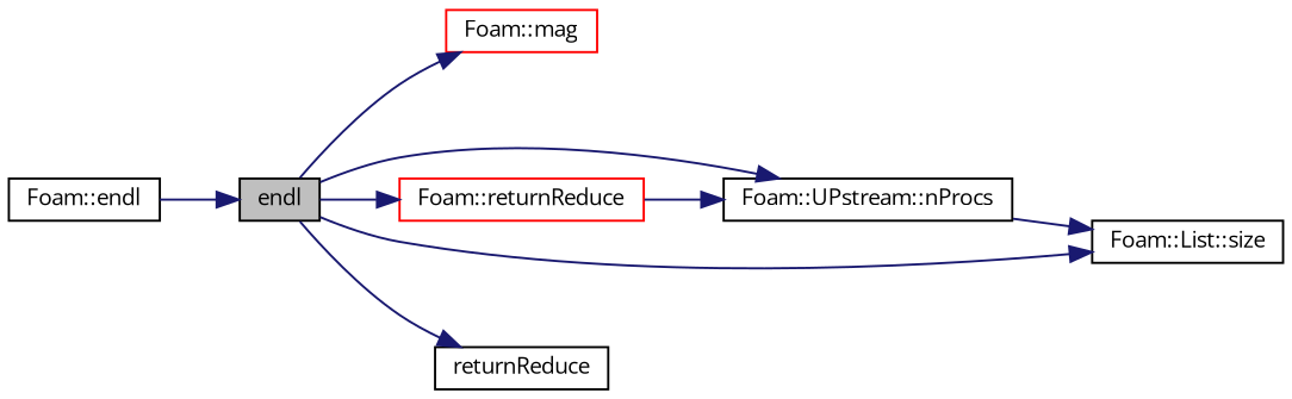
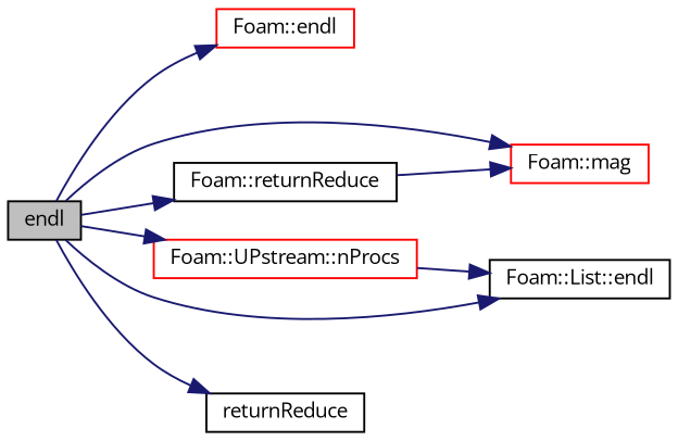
  digraph {
    fontname="Open Sans"
    rankdir=LR
    node [color=black fontname="Open Sans" fontsize=10 shape=record]
    edge [color=midnightblue fontname="Open Sans" fontsize=10 labelfontname=FreeSans labelfontsize=10 style=solid]
    n1 [fillcolor=grey75 fontcolor=black height=0.2 label=endl style=filled width=0.4]
-   n2 [height=0.2 label="Foam::endl" width=0.4]
+   n2 [color=red height=0.2 label="Foam::endl" width=0.4]
    n3 [color=red height=0.2 label="Foam::mag" width=0.4]
-   n4 [height=0.2 label="Foam::UPstream::nProcs" width=0.4]
-   n5 [height=0.2 label="Foam::List::size" width=0.4]
-   n6 [color=red height=0.2 label="Foam::returnReduce" width=0.4]
+   n4 [color=red height=0.2 label="Foam::UPstream::nProcs" width=0.4]
+   n5 [height=0.2 label="Foam::List::endl" width=0.4]
+   n6 [height=0.2 label="Foam::returnReduce" width=0.4]
    n7 [height=0.2 label=returnReduce width=0.4]
-   n2 -> n1
+   n1 -> n2
    n1 -> n3
    n1 -> n4
    n1 -> n5
    n1 -> n6
    n1 -> n7
    n4 -> n5
-   n6 -> n4
+   n6 -> n3
  }
